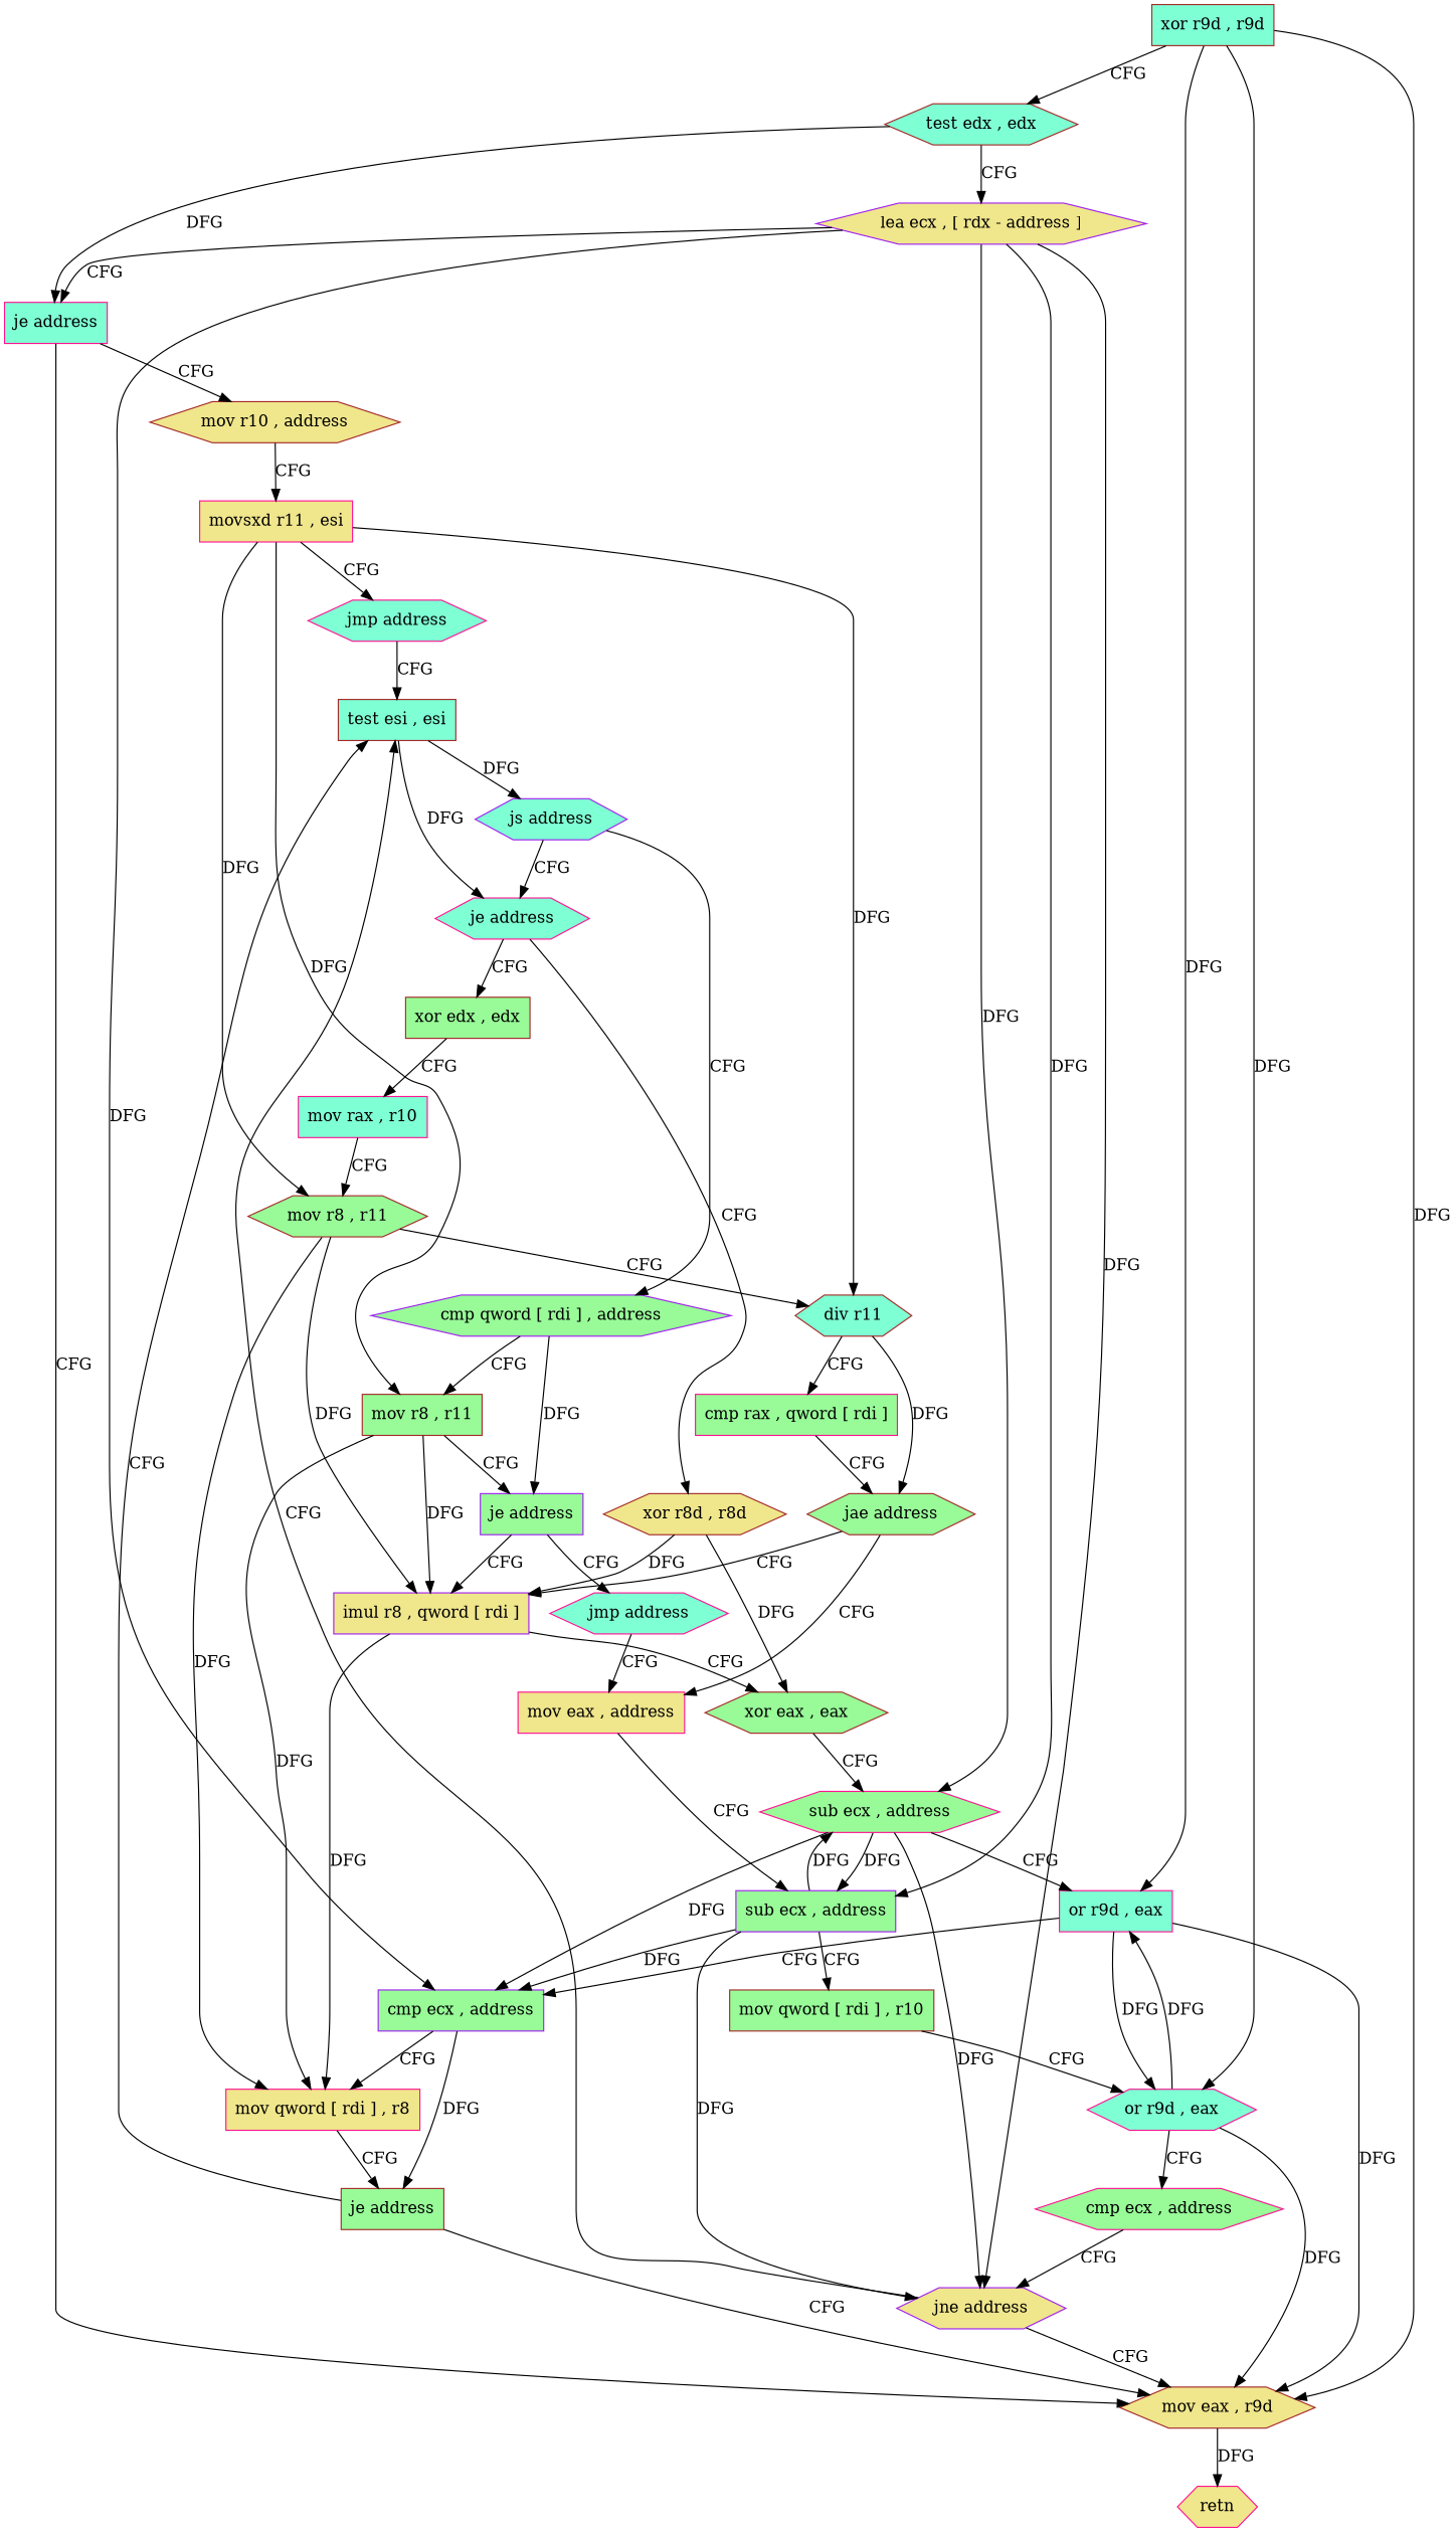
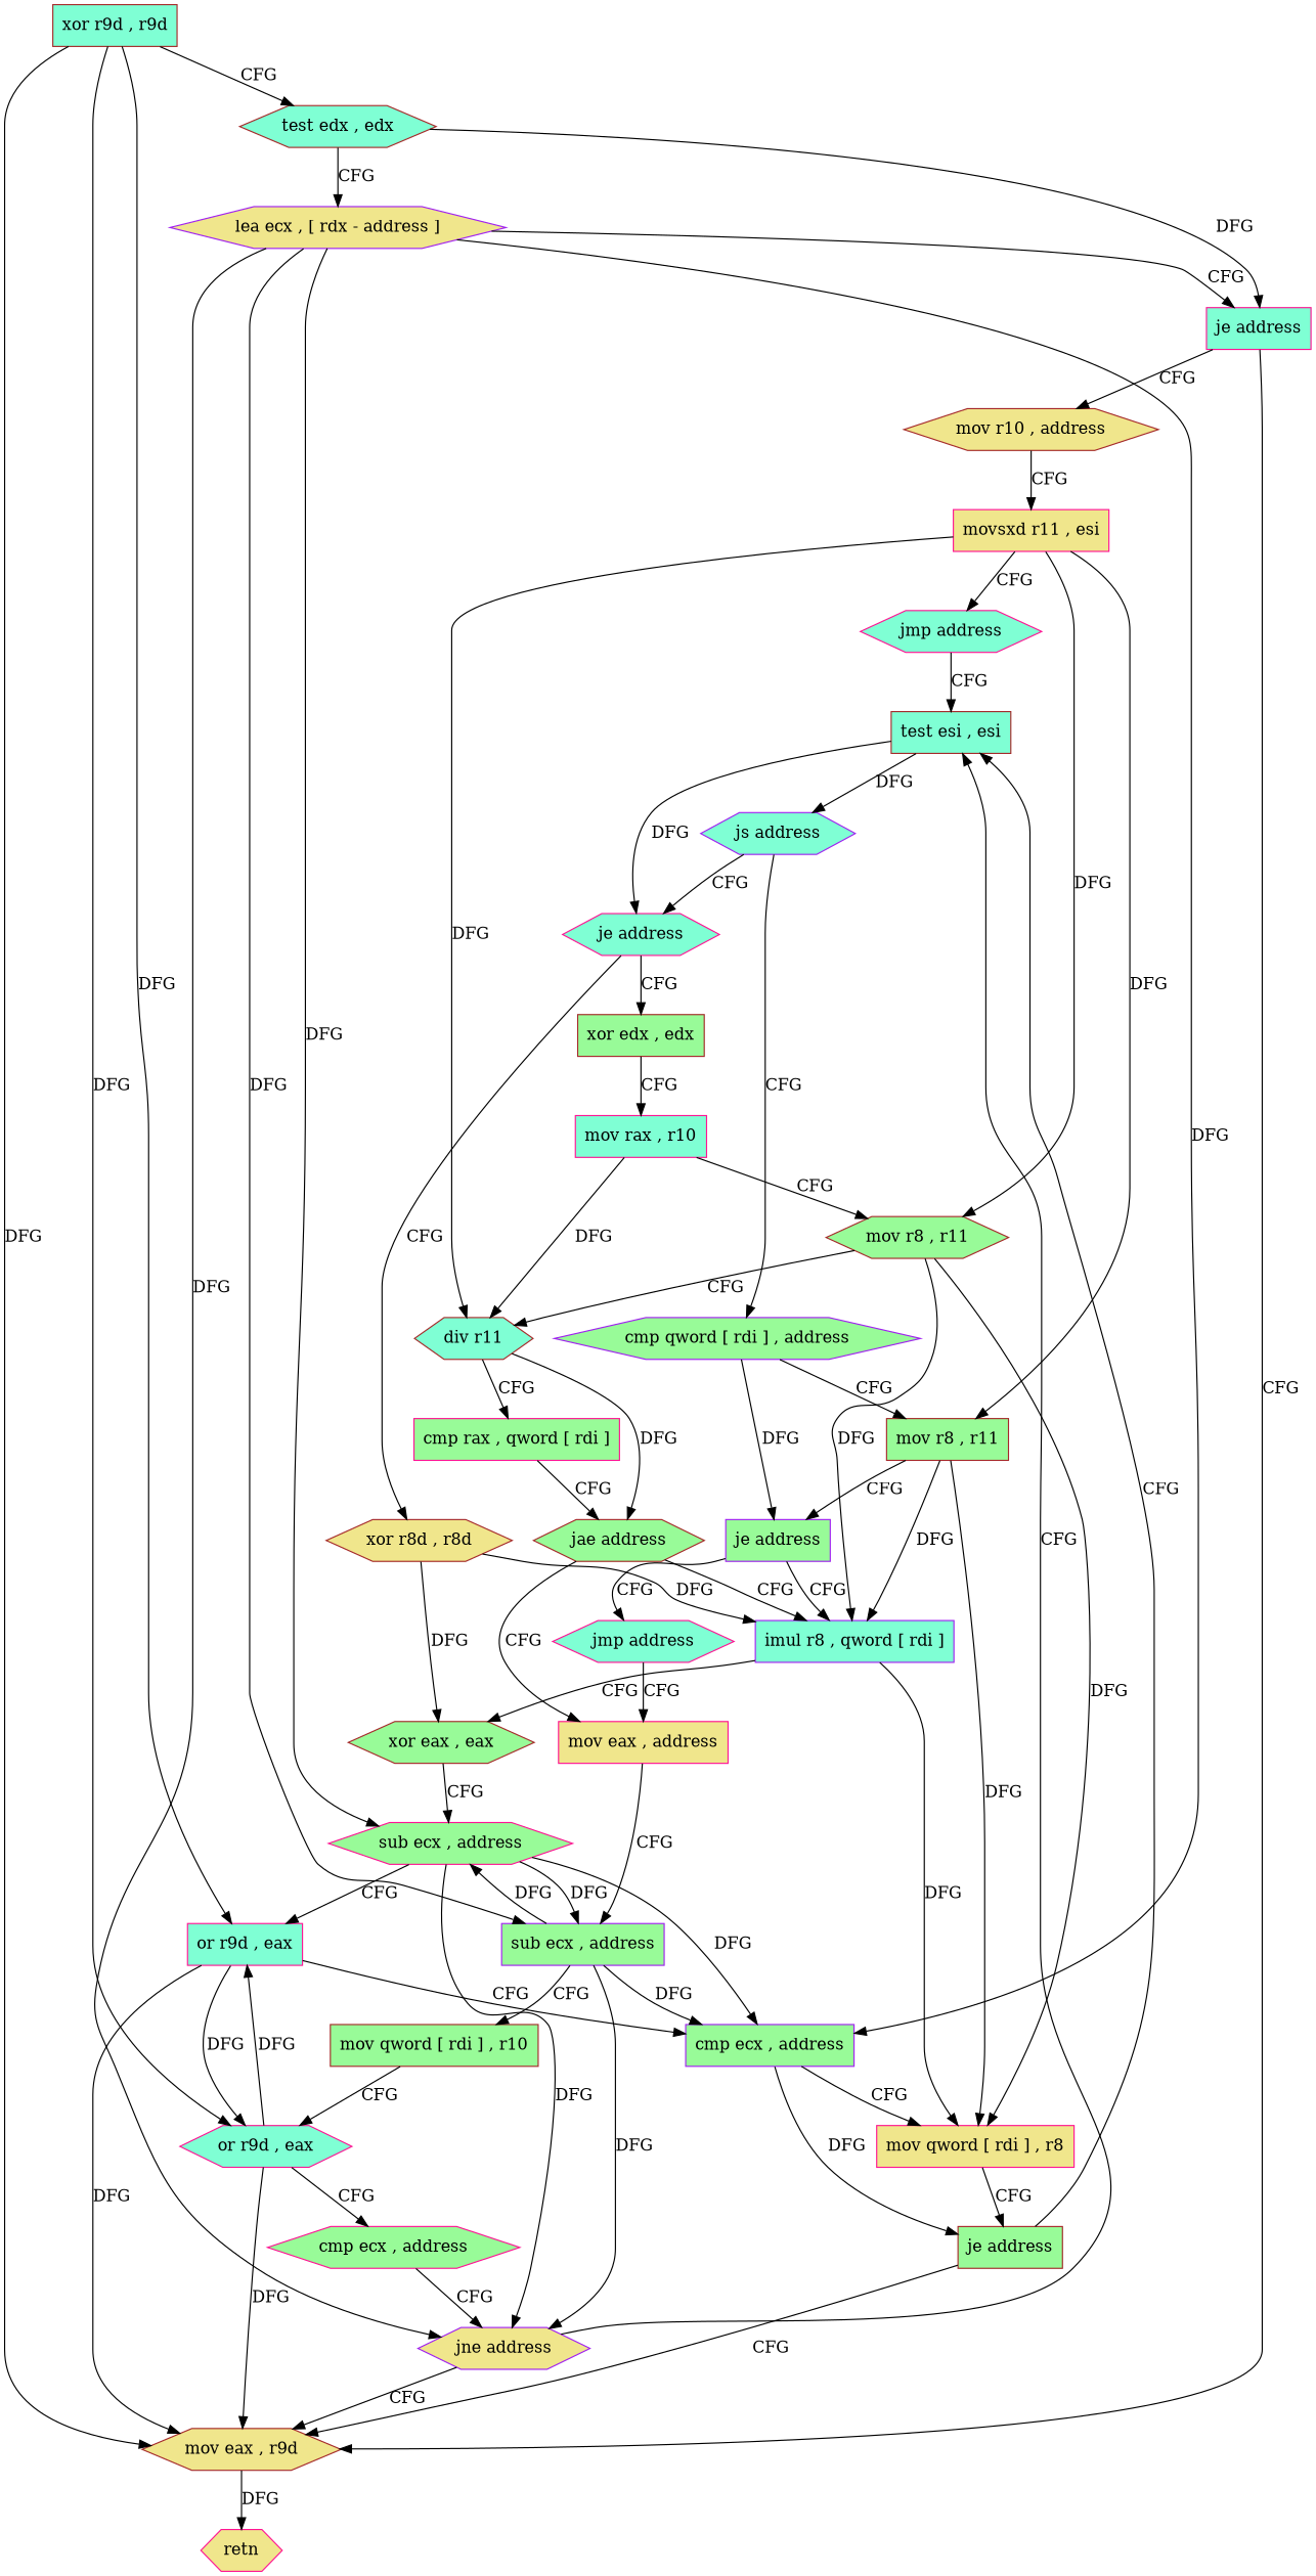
  digraph {
    node [color=brown fillcolor=palegreen shape=hexagon style=filled]
    n1 [fillcolor=aquamarine label="xor r9d , r9d" shape=box]
    n2 [fillcolor=aquamarine label="test edx , edx"]
    n3 [fillcolor=khaki label="mov eax , r9d"]
    n4 [color=deeppink fillcolor=aquamarine label="or r9d , eax" shape=box]
    n5 [color=deeppink fillcolor=aquamarine label="or r9d , eax"]
    n6 [color=purple fillcolor=khaki label="lea ecx , [ rdx - address ]"]
    n7 [color=deeppink fillcolor=aquamarine label="je address" shape=box]
    n8 [color=deeppink fillcolor=khaki label=retn]
    n9 [color=purple label="cmp ecx , address" shape=box]
    n10 [color=deeppink label="cmp ecx , address"]
    n11 [color=deeppink label="sub ecx , address"]
    n12 [color=purple label="sub ecx , address" shape=box]
    n13 [color=purple fillcolor=khaki label="jne address"]
    n14 [fillcolor=khaki label="mov r10 , address"]
    n15 [color=deeppink fillcolor=khaki label="mov qword [ rdi ] , r8" shape=box]
    n16 [label="je address" shape=box]
    n17 [label="mov qword [ rdi ] , r10" shape=box]
    n18 [fillcolor=aquamarine label="test esi , esi" shape=box]
    n19 [color=deeppink fillcolor=khaki label="movsxd r11 , esi" shape=box]
    n20 [color=deeppink fillcolor=aquamarine label="jmp address"]
    n21 [label="mov r8 , r11" shape=box]
    n22 [label="mov r8 , r11"]
    n23 [fillcolor=aquamarine label="div r11"]
    n24 [color=purple label="je address" shape=box]
-   n25 [color=purple fillcolor=khaki label="imul r8 , qword [ rdi ]" shape=box]
+   n25 [color=purple fillcolor=aquamarine label="imul r8 , qword [ rdi ]" shape=box]
    n26 [color=deeppink label="cmp rax , qword [ rdi ]" shape=box]
    n27 [label="jae address"]
    n28 [color=purple fillcolor=aquamarine label="js address"]
    n29 [color=deeppink fillcolor=aquamarine label="je address"]
    n30 [color=purple label="cmp qword [ rdi ] , address"]
    n31 [fillcolor=khaki label="xor r8d , r8d"]
    n32 [label="xor edx , edx" shape=box]
    n33 [color=deeppink fillcolor=aquamarine label="jmp address"]
    n34 [label="xor eax , eax"]
    n35 [color=deeppink fillcolor=aquamarine label="mov rax , r10" shape=box]
    n36 [color=deeppink fillcolor=khaki label="mov eax , address" shape=box]
    n1 -> n2 [label=CFG]
    n1 -> n3 [label=DFG]
    n1 -> n4 [label=DFG]
    n1 -> n5 [label=DFG]
    n2 -> n6 [label=CFG]
    n2 -> n7 [label=DFG]
    n3 -> n8 [label=DFG]
    n4 -> n3 [label=DFG]
    n4 -> n5 [label=DFG]
    n4 -> n9 [label=CFG]
    n5 -> n3 [label=DFG]
    n5 -> n4 [label=DFG]
    n5 -> n10 [label=CFG]
    n6 -> n7 [label=CFG]
    n6 -> n9 [label=DFG]
    n6 -> n11 [label=DFG]
    n6 -> n12 [label=DFG]
    n6 -> n13 [label=DFG]
    n7 -> n3 [label=CFG]
    n7 -> n14 [label=CFG]
    n9 -> n15 [label=CFG]
    n9 -> n16 [label=DFG]
    n10 -> n13 [label=CFG]
    n11 -> n4 [label=CFG]
    n11 -> n9 [label=DFG]
    n11 -> n12 [label=DFG]
    n11 -> n13 [label=DFG]
    n12 -> n9 [label=DFG]
    n12 -> n11 [label=DFG]
    n12 -> n13 [label=DFG]
    n12 -> n17 [label=CFG]
    n13 -> n3 [label=CFG]
    n13 -> n18 [label=CFG]
    n14 -> n19 [label=CFG]
    n15 -> n16 [label=CFG]
    n16 -> n3 [label=CFG]
    n16 -> n18 [label=CFG]
    n17 -> n5 [label=CFG]
    n18 -> n28 [label=DFG]
    n18 -> n29 [label=DFG]
    n19 -> n20 [label=CFG]
    n19 -> n21 [label=DFG]
    n19 -> n22 [label=DFG]
    n19 -> n23 [label=DFG]
    n20 -> n18 [label=CFG]
    n21 -> n15 [label=DFG]
    n21 -> n24 [label=CFG]
    n21 -> n25 [label=DFG]
    n22 -> n15 [label=DFG]
    n22 -> n23 [label=CFG]
    n22 -> n25 [label=DFG]
    n23 -> n26 [label=CFG]
    n23 -> n27 [label=DFG]
    n24 -> n25 [label=CFG]
    n24 -> n33 [label=CFG]
    n25 -> n15 [label=DFG]
    n25 -> n34 [label=CFG]
    n26 -> n27 [label=CFG]
    n27 -> n25 [label=CFG]
    n27 -> n36 [label=CFG]
    n28 -> n29 [label=CFG]
    n28 -> n30 [label=CFG]
    n29 -> n31 [label=CFG]
    n29 -> n32 [label=CFG]
    n30 -> n21 [label=CFG]
    n30 -> n24 [label=DFG]
    n31 -> n25 [label=DFG]
    n31 -> n34 [label=DFG]
    n32 -> n35 [label=CFG]
    n33 -> n36 [label=CFG]
    n34 -> n11 [label=CFG]
    n35 -> n22 [label=CFG]
+   n35 -> n23 [label=DFG]
    n36 -> n12 [label=CFG]
  }
